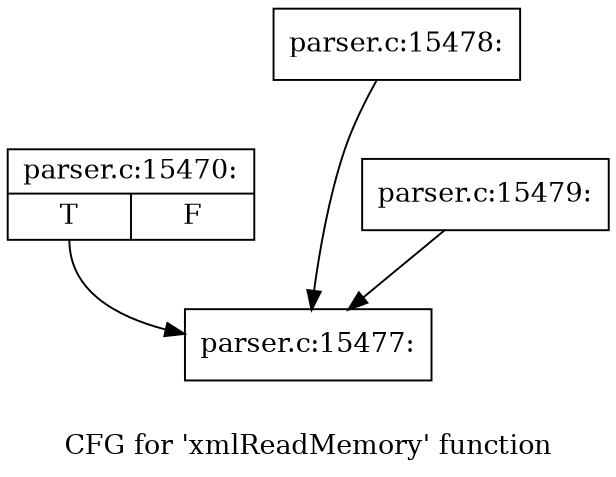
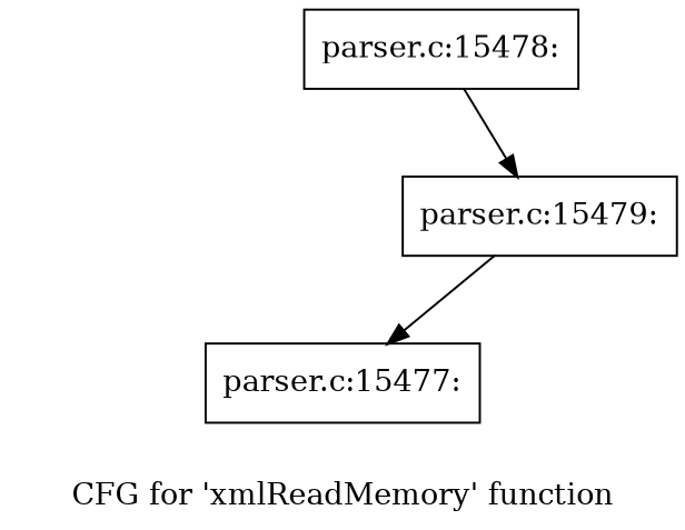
  digraph {
    label="CFG for 'xmlReadMemory' function"
    node [shape=record]
-   n1 [label="{parser.c:15470:|{<s0>T|<s1>F}}"]
    n2 [label="{parser.c:15477:}"]
    n3 [label="{parser.c:15478:}"]
    n4 [label="{parser.c:15479:}"]
-   n1 -> n2 [tailport=s0]
-   n3 -> n2
+   n3 -> n4
    n4 -> n2
  }
